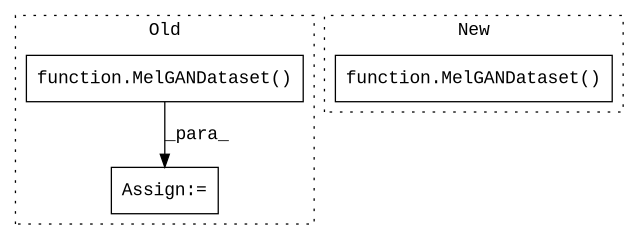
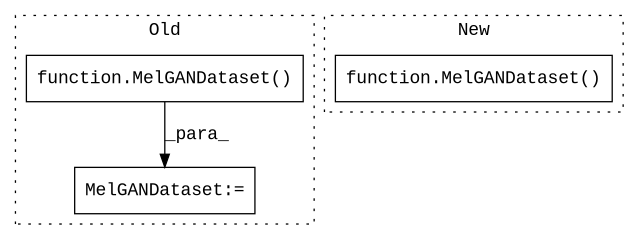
  digraph {
    fontname="Liberation Mono"
    node [a=75 shape=box fontname="Liberation Mono"]
    n1 [l=148 label="function.MelGANDataset()" s=1076]
-   n2 [a=68 l=3 label="Assign:=" s=1073]
+   n2 [a=68 l=3 label="MelGANDataset:=" s=1073]
    n3 [l=44 label="function.MelGANDataset()" s=966]
    subgraph cluster_1 {
      label=Old
      style=dotted
      n1
      n2
    }
    subgraph cluster_2 {
      label=New
      style=dotted
      n3
    }
    n1 -> n2 [label=_para_ fontname="Liberation Mono"]
  }
